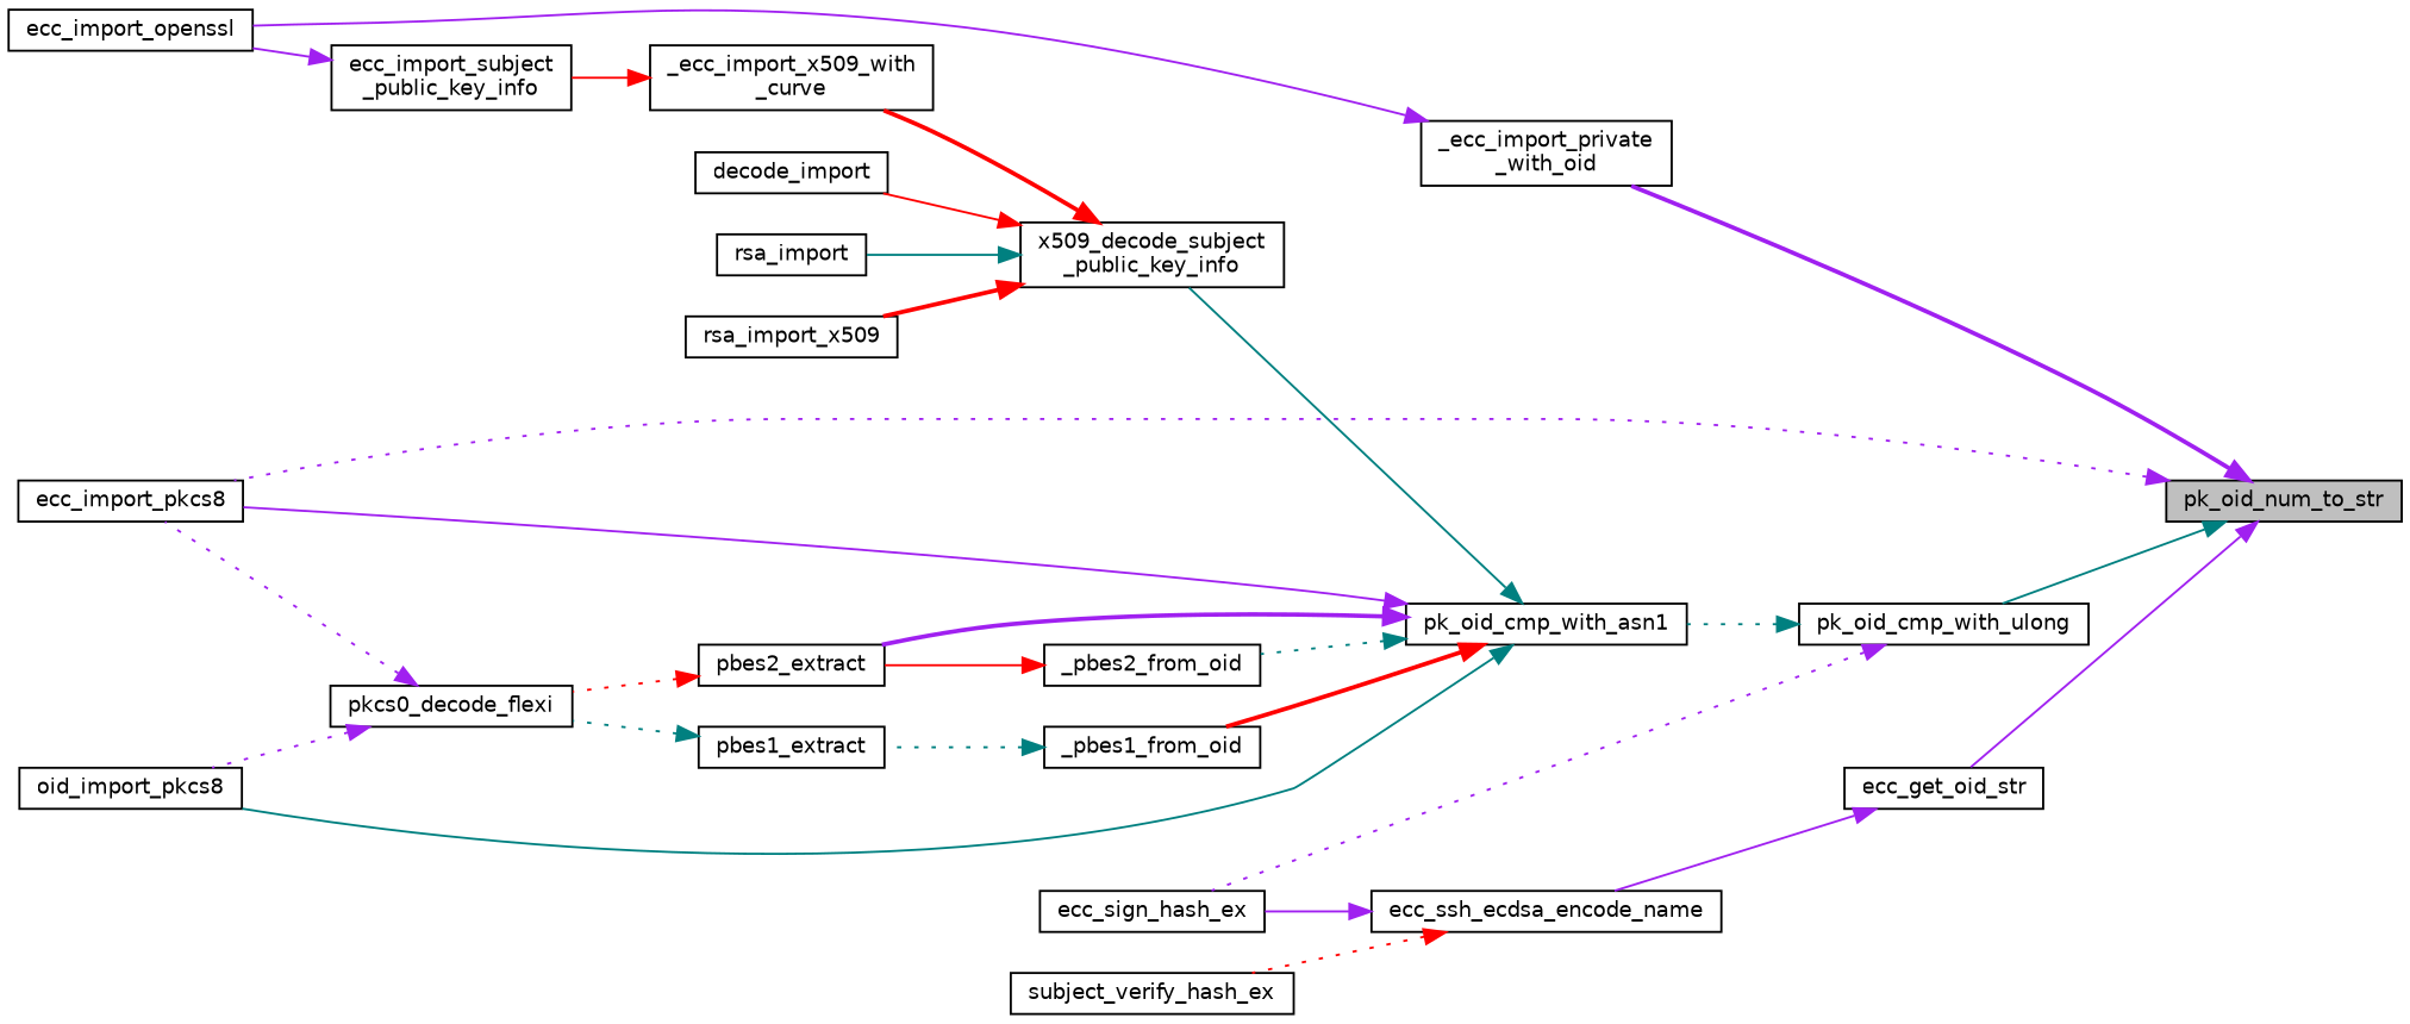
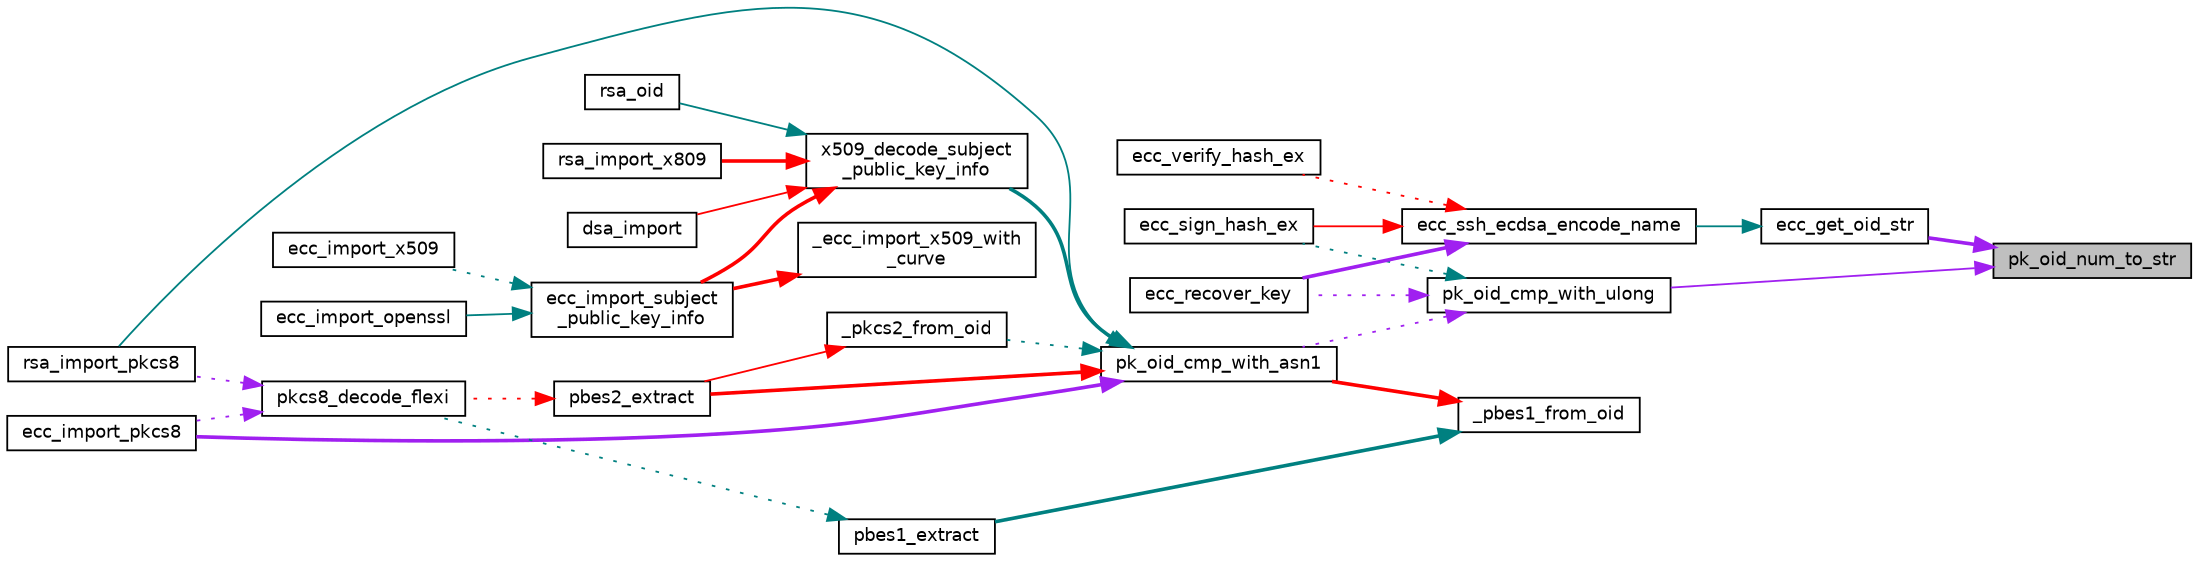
  digraph {
    rankdir=RL
    node [color=black fillcolor=white fontname=Helvetica fontsize=10 shape=record style=filled]
    edge [color=purple dir=back fontname=Helvetica fontsize=10 labelfontname=Helvetica labelfontsize=10 style=dotted]
    n1 [fillcolor=grey75 fontcolor=black height=0.2 label=pk_oid_num_to_str width=0.4]
-   n2 [height=0.2 label="_ecc_import_private\l_with_oid" width=0.4]
    n3 [height=0.2 label=ecc_get_oid_str width=0.4]
    n4 [height=0.2 label=ecc_import_pkcs8 width=0.4]
    n5 [height=0.2 label=pk_oid_cmp_with_ulong width=0.4]
    n6 [height=0.2 label=ecc_import_openssl width=0.4]
    n7 [height=0.2 label=ecc_ssh_ecdsa_encode_name width=0.4]
+   n8 [height=0.2 label=ecc_recover_key width=0.4]
    n9 [height=0.2 label=ecc_sign_hash_ex width=0.4]
    n10 [height=0.2 label=pk_oid_cmp_with_asn1 width=0.4]
    n11 [height=0.2 label="ecc_import_subject\l_public_key_info" width=0.4]
-   n13 [height=0.2 label=subject_verify_hash_ex width=0.4]
+   n12 [height=0.2 label=ecc_import_x509 width=0.4]
+   n13 [height=0.2 label=ecc_verify_hash_ex width=0.4]
    n14 [height=0.2 label=_pbes1_from_oid width=0.4]
-   n15 [height=0.2 label=oid_import_pkcs8 width=0.4]
-   n16 [height=0.2 label=_pbes2_from_oid width=0.4]
+   n15 [height=0.2 label=rsa_import_pkcs8 width=0.4]
+   n16 [height=0.2 label=_pkcs2_from_oid width=0.4]
    n17 [height=0.2 label=pbes2_extract width=0.4]
    n18 [height=0.2 label="x509_decode_subject\l_public_key_info" width=0.4]
    n19 [height=0.2 label=pbes1_extract width=0.4]
-   n20 [height=0.2 label=pkcs0_decode_flexi width=0.4]
-   n21 [height=0.2 label=decode_import width=0.4]
+   n20 [height=0.2 label=pkcs8_decode_flexi width=0.4]
+   n21 [height=0.2 label=dsa_import width=0.4]
    n22 [height=0.2 label="_ecc_import_x509_with\l_curve" width=0.4]
-   n23 [height=0.2 label=rsa_import width=0.4]
-   n24 [height=0.2 label=rsa_import_x509 width=0.4]
-   n1 -> n2 [style=bold]
-   n1 -> n3 [style=solid]
-   n1 -> n4
-   n1 -> n5 [color=teal style=solid]
-   n2 -> n6 [style=solid]
-   n3 -> n7 [style=solid]
-   n5 -> n9
-   n5 -> n10 [color=teal]
-   n7 -> n9 [style=solid]
+   n23 [height=0.2 label=rsa_oid width=0.4]
+   n24 [height=0.2 label=rsa_import_x809 width=0.4]
+   n1 -> n3 [style=bold]
+   n1 -> n5 [style=solid]
+   n3 -> n7 [color=teal style=solid]
+   n5 -> n8
+   n5 -> n9 [color=teal]
+   n5 -> n10
+   n7 -> n8 [style=bold]
+   n7 -> n9 [color=red style=solid]
    n7 -> n13 [color=red]
-   n10 -> n4 [style=solid]
-   n10 -> n14 [color=red style=bold]
+   n10 -> n4 [style=bold]
+   n14 -> n10 [color=red style=bold]
    n10 -> n15 [color=teal style=solid]
    n10 -> n16 [color=teal]
-   n10 -> n17 [style=bold]
-   n10 -> n18 [color=teal style=solid]
-   n11 -> n6 [style=solid]
-   n14 -> n19 [color=teal]
+   n10 -> n17 [color=red style=bold]
+   n10 -> n18 [color=teal style=bold]
+   n11 -> n6 [color=teal style=solid]
+   n11 -> n12 [color=teal]
+   n14 -> n19 [color=teal style=bold]
    n16 -> n17 [color=red style=solid]
    n17 -> n20 [color=red]
    n18 -> n21 [color=red style=solid]
-   n18 -> n22 [color=red style=bold]
+   n18 -> n11 [color=red style=bold]
    n18 -> n23 [color=teal style=solid]
    n18 -> n24 [color=red style=bold]
    n19 -> n20 [color=teal]
    n20 -> n4
    n20 -> n15
-   n22 -> n11 [color=red style=solid]
+   n22 -> n11 [color=red style=bold]
  }
